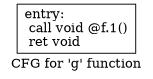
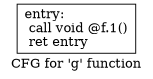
  digraph {
    label="CFG for 'g' function"
-   n1 [label="{entry:\l  call void @f.1()\l  ret void\l}" shape=record]
+   n1 [label="{entry:\l  call void @f.1()\l  ret entry\l}" shape=record]
  }
